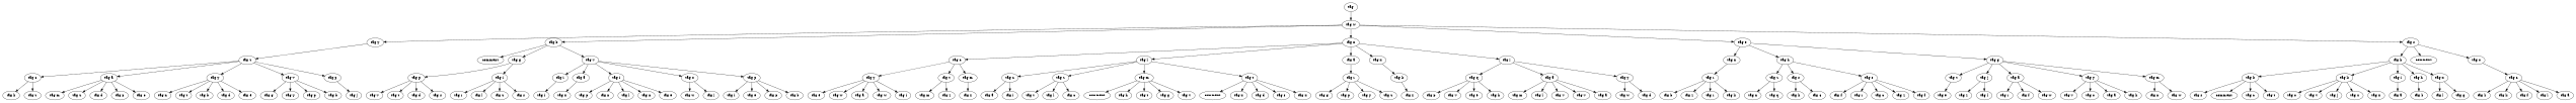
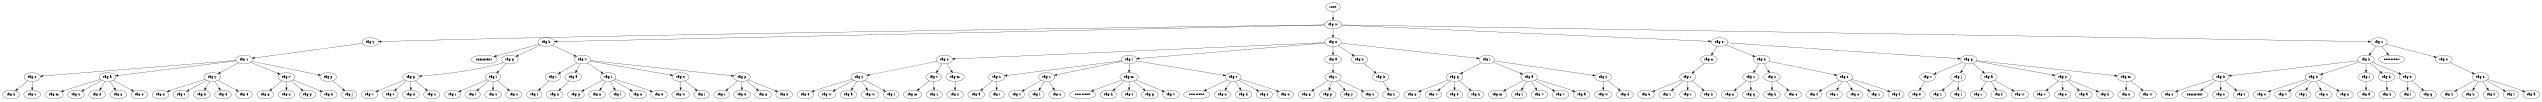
  digraph {
-   n1 [label=tag]
+   n1 [label=root]
    n2 [label="tag w"]
    n3 [label="tag y"]
    n4 [label="tag b"]
    n5 [label="tag n"]
    n6 [label="tag e"]
    n7 [label="tag s"]
    n8 [label="tag u"]
    n9 [label="tag c"]
    n10 [label="tag a"]
    n11 [label="tag y"]
    n12 [label="tag v"]
    n13 [label="tag p"]
    n14 [label="tag k"]
    n15 [label="tag u"]
    n16 [label="tag m"]
    n17 [label="tag u"]
    n18 [label="tag d"]
    n19 [label="tag p"]
    n20 [label="tag o"]
    n21 [label="tag n"]
    n22 [label="tag t"]
    n23 [label="tag b"]
    n24 [label="tag d"]
    n25 [label="tag e"]
    n26 [label="tag g"]
    n27 [label="tag y"]
    n28 [label="tag p"]
    n29 [label="tag b"]
    n30 [label="tag j"]
    n31 [label=comment]
    n32 [label="tag g"]
    n33 [label="tag v"]
    n34 [label="tag p"]
    n35 [label="tag i"]
    n36 [label="tag v"]
    n37 [label="tag t"]
    n38 [label="tag d"]
    n39 [label="tag s"]
    n40 [label="tag r"]
    n41 [label="tag l"]
    n42 [label="tag u"]
    n43 [label="tag s"]
    n44 [label="tag i"]
    n45 [label="tag a"]
    n46 [label="tag i"]
    n47 [label="tag o"]
    n48 [label="tag p"]
    n49 [label="tag i"]
    n50 [label="tag x"]
    n51 [label="tag p"]
    n52 [label="tag n"]
    n53 [label="tag l"]
    n54 [label="tag n"]
    n55 [label="tag e"]
    n56 [label="tag w"]
    n57 [label="tag j"]
    n58 [label="tag i"]
    n59 [label="tag e"]
    n60 [label="tag p"]
    n61 [label="tag b"]
    n62 [label="tag c"]
    n63 [label="tag l"]
    n64 [label="tag a"]
    n65 [label="tag x"]
    n66 [label="tag j"]
    n67 [label="tag y"]
    n68 [label="tag t"]
    n69 [label="tag m"]
    n70 [label="tag e"]
    n71 [label="tag w"]
    n72 [label="tag a"]
    n73 [label="tag w"]
    n74 [label="tag i"]
    n75 [label="tag m"]
    n76 [label="tag z"]
    n77 [label="tag y"]
    n78 [label="tag c"]
    n79 [label="tag z"]
    n80 [label="tag m"]
    n81 [label="tag t"]
    n82 [label="tag a"]
    n83 [label="tag i"]
    n84 [label="tag t"]
    n85 [label="tag l"]
    n86 [label="tag c"]
    n87 [label=comment]
    n88 [label="tag h"]
    n89 [label="tag t"]
    n90 [label="tag g"]
    n91 [label="tag v"]
    n92 [label=comment]
    n93 [label="tag x"]
    n94 [label="tag d"]
    n95 [label="tag s"]
    n96 [label="tag x"]
    n97 [label="tag r"]
    n98 [label="tag g"]
    n99 [label="tag p"]
    n100 [label="tag y"]
    n101 [label="tag u"]
    n102 [label="tag k"]
    n103 [label="tag y"]
    n104 [label="tag q"]
    n105 [label="tag a"]
    n106 [label="tag y"]
    n107 [label="tag p"]
    n108 [label="tag v"]
    n109 [label="tag e"]
    n110 [label="tag h"]
    n111 [label="tag m"]
    n112 [label="tag l"]
    n113 [label="tag v"]
    n114 [label="tag v"]
    n115 [label="tag a"]
    n116 [label="tag w"]
    n117 [label="tag d"]
    n118 [label="tag n"]
    n119 [label="tag h"]
    n120 [label="tag g"]
    n121 [label="tag r"]
    n122 [label="tag b"]
    n123 [label="tag z"]
    n124 [label="tag r"]
    n125 [label="tag k"]
    n126 [label="tag z"]
    n127 [label="tag s"]
    n128 [label="tag s"]
    n129 [label="tag n"]
    n130 [label="tag q"]
    n131 [label="tag k"]
    n132 [label="tag q"]
    n133 [label="tag f"]
    n134 [label="tag r"]
    n135 [label="tag c"]
    n136 [label="tag z"]
    n137 [label="tag f"]
    n138 [label="tag t"]
    n139 [label="tag j"]
    n140 [label="tag a"]
    n141 [label="tag y"]
    n142 [label="tag m"]
    n143 [label="tag e"]
    n144 [label="tag z"]
    n145 [label="tag l"]
    n146 [label="tag r"]
    n147 [label="tag f"]
    n148 [label="tag w"]
    n149 [label="tag v"]
    n150 [label="tag o"]
    n151 [label="tag a"]
    n152 [label="tag k"]
    n153 [label="tag n"]
    n154 [label="tag w"]
    n155 [label="tag h"]
    n156 [label=comment]
    n157 [label="tag o"]
    n158 [label="tag b"]
    n159 [label="tag k"]
    n160 [label="tag i"]
    n161 [label="tag h"]
    n162 [label="tag x"]
    n163 [label="tag s"]
    n164 [label=comment]
    n165 [label="tag c"]
    n166 [label="tag t"]
    n167 [label="tag o"]
    n168 [label="tag v"]
    n169 [label="tag j"]
    n170 [label="tag u"]
    n171 [label="tag x"]
    n172 [label="tag a"]
    n173 [label="tag h"]
    n174 [label="tag l"]
    n175 [label="tag g"]
    n176 [label="tag c"]
    n177 [label="tag k"]
    n178 [label="tag k"]
    n179 [label="tag f"]
    n180 [label="tag l"]
    n181 [label="tag a"]
    n1 -> n2
    n2 -> n3
    n2 -> n4
    n2 -> n5
    n2 -> n6
    n2 -> n7
    n3 -> n8
    n4 -> n31
    n4 -> n32
    n4 -> n33
    n5 -> n62
    n5 -> n63
    n5 -> n64
    n5 -> n65
    n5 -> n66
    n6 -> n118
    n6 -> n119
    n6 -> n120
    n7 -> n155
    n7 -> n156
    n7 -> n157
    n8 -> n9
    n8 -> n10
    n8 -> n11
    n8 -> n12
    n8 -> n13
    n9 -> n14
    n9 -> n15
    n10 -> n16
    n10 -> n17
    n10 -> n18
    n10 -> n19
    n10 -> n20
    n11 -> n21
    n11 -> n22
    n11 -> n23
    n11 -> n24
    n11 -> n25
    n12 -> n26
    n12 -> n27
    n12 -> n28
    n12 -> n29
    n13 -> n30
    n32 -> n34
    n32 -> n35
    n33 -> n44
    n33 -> n45
    n33 -> n46
    n33 -> n47
    n33 -> n48
    n34 -> n36
    n34 -> n37
    n34 -> n38
    n34 -> n39
    n35 -> n40
    n35 -> n41
    n35 -> n42
    n35 -> n43
    n44 -> n49
    n45 -> n50
    n46 -> n51
    n46 -> n52
    n46 -> n53
    n46 -> n54
    n46 -> n55
    n47 -> n56
    n47 -> n57
    n48 -> n58
    n48 -> n59
    n48 -> n60
    n48 -> n61
    n62 -> n67
    n62 -> n68
    n62 -> n69
    n63 -> n78
    n63 -> n79
    n63 -> n80
    n63 -> n81
    n64 -> n97
    n65 -> n102
    n66 -> n104
    n66 -> n105
    n66 -> n106
    n67 -> n70
    n67 -> n71
    n67 -> n72
    n67 -> n73
    n67 -> n74
    n68 -> n75
    n68 -> n76
    n69 -> n77
    n78 -> n82
    n78 -> n83
    n79 -> n84
    n79 -> n85
    n79 -> n86
    n80 -> n87
    n80 -> n88
    n80 -> n89
    n80 -> n90
    n80 -> n91
    n81 -> n92
    n81 -> n93
    n81 -> n94
    n81 -> n95
    n81 -> n96
    n97 -> n98
    n97 -> n99
    n97 -> n100
    n97 -> n101
    n102 -> n103
    n104 -> n107
    n104 -> n108
    n104 -> n109
    n104 -> n110
    n105 -> n111
    n105 -> n112
    n105 -> n113
    n105 -> n114
    n105 -> n115
    n106 -> n116
    n106 -> n117
    n118 -> n121
    n119 -> n126
    n119 -> n127
    n119 -> n128
    n120 -> n138
    n120 -> n139
    n120 -> n140
    n120 -> n141
    n120 -> n142
    n121 -> n122
    n121 -> n123
    n121 -> n124
    n121 -> n125
    n126 -> n129
    n126 -> n130
    n127 -> n131
    n127 -> n132
    n128 -> n133
    n128 -> n134
    n128 -> n135
    n128 -> n136
    n128 -> n137
    n138 -> n143
    n139 -> n144
    n139 -> n145
    n140 -> n146
    n140 -> n147
    n140 -> n148
    n141 -> n149
    n141 -> n150
    n141 -> n151
    n141 -> n152
    n142 -> n153
    n142 -> n154
    n155 -> n158
    n155 -> n159
    n155 -> n160
    n155 -> n161
    n155 -> n162
    n157 -> n176
    n158 -> n163
    n158 -> n164
    n158 -> n165
    n158 -> n166
    n159 -> n167
    n159 -> n168
    n159 -> n169
    n159 -> n170
    n159 -> n171
    n160 -> n172
    n161 -> n173
    n162 -> n174
    n162 -> n175
    n176 -> n177
    n176 -> n178
    n176 -> n179
    n176 -> n180
    n176 -> n181
  }
